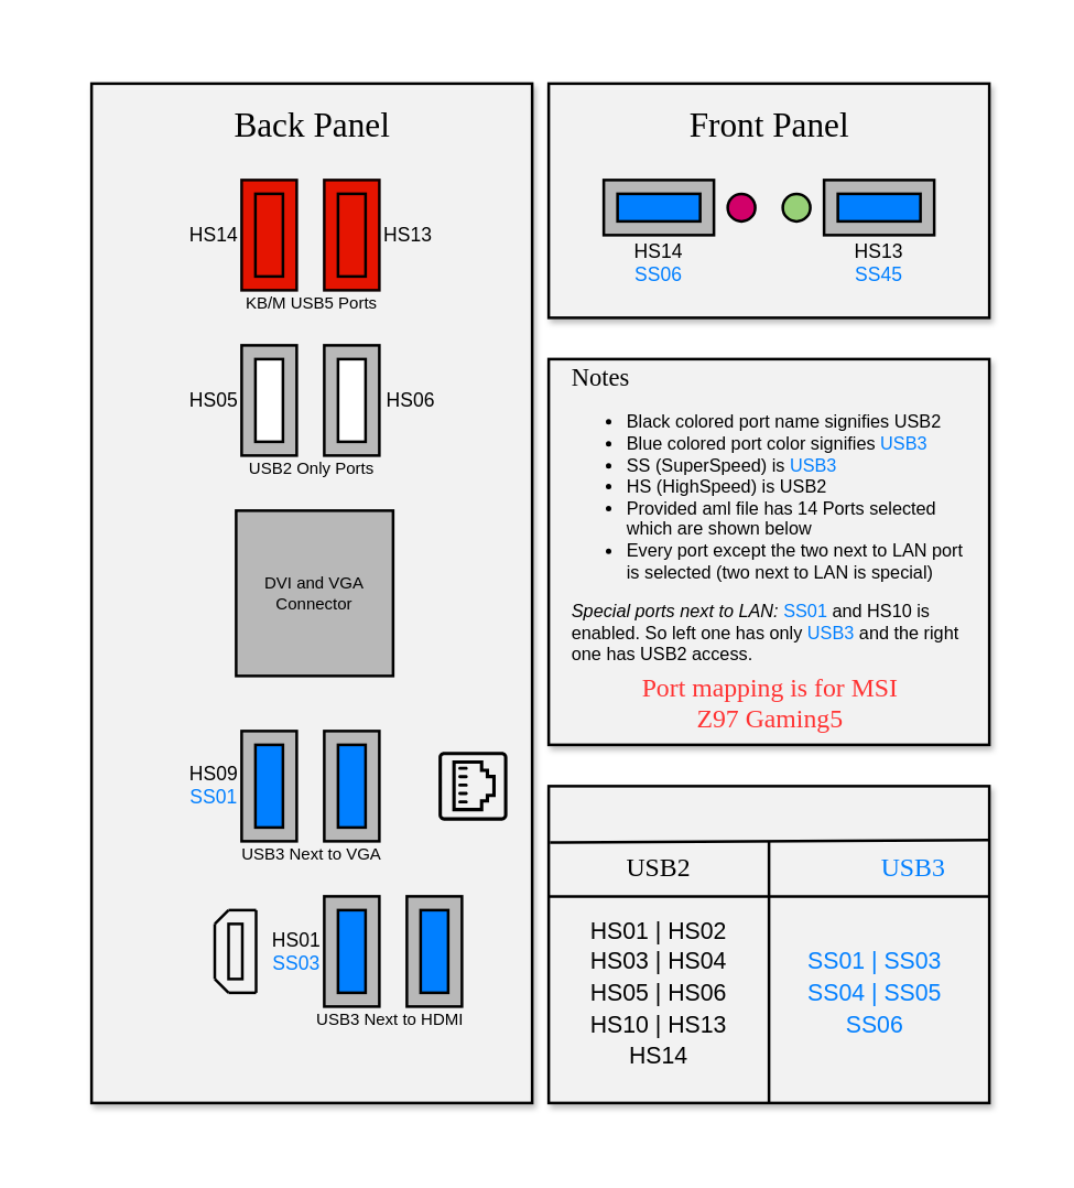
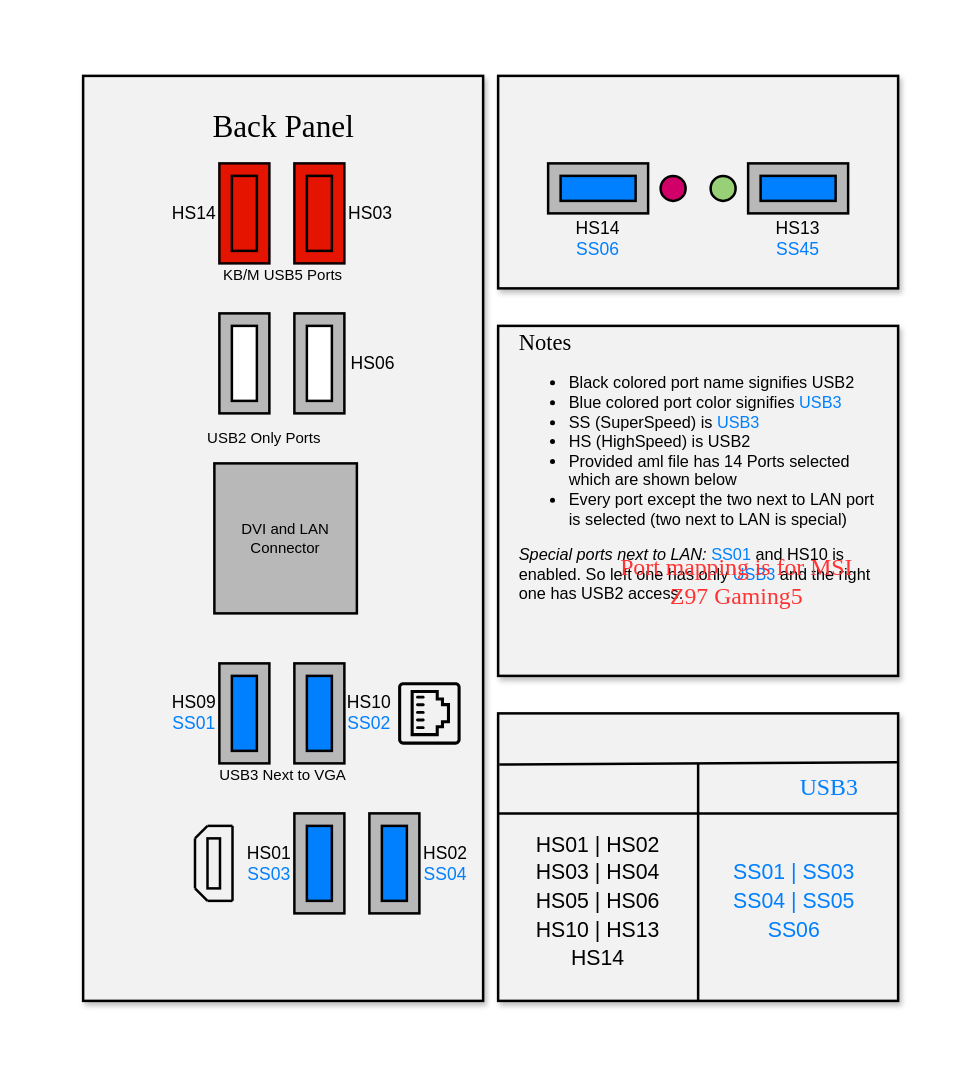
  <mxCell id="0" />
  <mxCell id="1" parent="0" />
  <mxCell id="2" value="" style="rounded=0;whiteSpace=wrap;html=1;strokeColor=#FFFFFF;strokeWidth=2;fillColor=none;gradientColor=none;fontFamily=Helvetica;fontSize=19;fontColor=#FF3333;shadow=0;" vertex="1" parent="1"><mxGeometry x="20" y="20" width="738" height="820" as="geometry" /></mxCell>
  <mxCell id="3" value="" style="rounded=0;whiteSpace=wrap;html=1;strokeColor=#000000;strokeWidth=2;fillColor=#F2F2F2;gradientColor=none;fontFamily=Comic Sans MS;shadow=1;" vertex="1" parent="1"><mxGeometry x="398" y="60" width="320" height="170" as="geometry" /></mxCell>
  <mxCell id="4" value="" style="rounded=0;whiteSpace=wrap;html=1;strokeColor=#000000;strokeWidth=2;fillColor=#F2F2F2;gradientColor=none;fontFamily=Helvetica;shadow=1;" vertex="1" parent="1"><mxGeometry x="66" y="60" width="320" height="740" as="geometry" /></mxCell>
  <mxCell id="5" value="" style="rounded=0;whiteSpace=wrap;html=1;strokeWidth=2;fillColor=#e51400;strokeColor=#0D0000;fontColor=#ffffff;" vertex="1" parent="1"><mxGeometry x="175" y="130" width="40" height="80" as="geometry" /></mxCell>
  <mxCell id="6" value="" style="rounded=0;whiteSpace=wrap;html=1;strokeWidth=2;fillColor=#e51400;strokeColor=#000000;fontColor=#ffffff;" vertex="1" parent="1"><mxGeometry x="185" y="140" width="20" height="60" as="geometry" /></mxCell>
  <mxCell id="7" value="" style="rounded=0;whiteSpace=wrap;html=1;strokeWidth=2;fillColor=#e51400;strokeColor=#0D0000;fontColor=#ffffff;" vertex="1" parent="1"><mxGeometry x="235" y="130" width="40" height="80" as="geometry" /></mxCell>
  <mxCell id="8" value="" style="rounded=0;whiteSpace=wrap;html=1;strokeWidth=2;fillColor=#e51400;strokeColor=#000000;fontColor=#ffffff;" vertex="1" parent="1"><mxGeometry x="245" y="140" width="20" height="60" as="geometry" /></mxCell>
  <mxCell id="9" value="" style="rounded=0;whiteSpace=wrap;html=1;strokeWidth=2;gradientColor=none;fillColor=#B8B8B8;" vertex="1" parent="1"><mxGeometry x="175" y="250" width="40" height="80" as="geometry" /></mxCell>
  <mxCell id="10" value="" style="rounded=0;whiteSpace=wrap;html=1;strokeWidth=2;gradientColor=none;" vertex="1" parent="1"><mxGeometry x="185" y="260" width="20" height="60" as="geometry" /></mxCell>
  <mxCell id="11" value="" style="rounded=0;whiteSpace=wrap;html=1;strokeWidth=2;gradientColor=none;fillColor=#B8B8B8;" vertex="1" parent="1"><mxGeometry x="235" y="250" width="40" height="80" as="geometry" /></mxCell>
  <mxCell id="12" value="" style="rounded=0;whiteSpace=wrap;html=1;strokeWidth=2;gradientColor=none;" vertex="1" parent="1"><mxGeometry x="245" y="260" width="20" height="60" as="geometry" /></mxCell>
  <mxCell id="13" value="KB/M USB5 Ports" style="text;html=1;strokeColor=none;fillColor=none;align=center;verticalAlign=middle;whiteSpace=wrap;rounded=0;" vertex="1" parent="1"><mxGeometry x="171" y="210" width="110" height="20" as="geometry" /></mxCell>
- <mxCell id="14" value="USB2 Only Ports" style="text;html=1;strokeColor=none;fillColor=none;align=center;verticalAlign=middle;whiteSpace=wrap;rounded=0;" vertex="1" parent="1"><mxGeometry x="171" y="330" width="110" height="20" as="geometry" /></mxCell>
+ <mxCell id="14" value="USB2 Only Ports" style="text;html=1;strokeColor=none;fillColor=none;align=center;verticalAlign=middle;whiteSpace=wrap;rounded=0;" vertex="1" parent="1"><mxGeometry x="156" y="340" width="110" height="20" as="geometry" /></mxCell>
  <mxCell id="15" value="" style="rounded=0;whiteSpace=wrap;html=1;strokeColor=#000000;strokeWidth=2;fillColor=#B8B8B8;gradientColor=none;" vertex="1" parent="1"><mxGeometry x="171" y="370" width="114" height="120" as="geometry" /></mxCell>
- <mxCell id="16" value="DVI and VGA&lt;br&gt;Connector" style="text;html=1;strokeColor=none;fillColor=none;align=center;verticalAlign=middle;whiteSpace=wrap;rounded=0;" vertex="1" parent="1"><mxGeometry x="168" y="395" width="120" height="70" as="geometry" /></mxCell>
+ <mxCell id="16" value="DVI and LAN&lt;br&gt;Connector" style="text;html=1;strokeColor=none;fillColor=none;align=center;verticalAlign=middle;whiteSpace=wrap;rounded=0;" vertex="1" parent="1"><mxGeometry x="168" y="395" width="120" height="70" as="geometry" /></mxCell>
  <mxCell id="17" value="" style="rounded=0;whiteSpace=wrap;html=1;strokeWidth=2;fillColor=#B8B8B8;gradientColor=none;fontFamily=Courier New;" vertex="1" parent="1"><mxGeometry x="175" y="530" width="40" height="80" as="geometry" /></mxCell>
  <mxCell id="18" value="" style="rounded=0;whiteSpace=wrap;html=1;strokeWidth=2;fillColor=#007FFF;gradientColor=none;fontFamily=Courier New;" vertex="1" parent="1"><mxGeometry x="185" y="540" width="20" height="60" as="geometry" /></mxCell>
  <mxCell id="19" value="" style="rounded=0;whiteSpace=wrap;html=1;strokeWidth=2;fillColor=#B8B8B8;gradientColor=none;fontFamily=Courier New;" vertex="1" parent="1"><mxGeometry x="235" y="530" width="40" height="80" as="geometry" /></mxCell>
  <mxCell id="20" value="" style="rounded=0;whiteSpace=wrap;html=1;strokeWidth=2;fillColor=#007FFF;gradientColor=none;fontFamily=Courier New;" vertex="1" parent="1"><mxGeometry x="245" y="540" width="20" height="60" as="geometry" /></mxCell>
  <mxCell id="21" value="" style="rounded=0;whiteSpace=wrap;html=1;strokeWidth=2;fillColor=#B8B8B8;gradientColor=none;fontFamily=Courier New;" vertex="1" parent="1"><mxGeometry x="295" y="650" width="40" height="80" as="geometry" /></mxCell>
  <mxCell id="22" value="" style="rounded=0;whiteSpace=wrap;html=1;strokeWidth=2;fillColor=#007FFF;gradientColor=none;fontFamily=Courier New;" vertex="1" parent="1"><mxGeometry x="305" y="660" width="20" height="60" as="geometry" /></mxCell>
  <mxCell id="23" value="" style="rounded=0;whiteSpace=wrap;html=1;strokeWidth=2;fillColor=#B8B8B8;gradientColor=none;fontFamily=Courier New;" vertex="1" parent="1"><mxGeometry x="235" y="650" width="40" height="80" as="geometry" /></mxCell>
  <mxCell id="24" value="" style="rounded=0;whiteSpace=wrap;html=1;strokeWidth=2;fillColor=#007FFF;gradientColor=none;fontFamily=Courier New;" vertex="1" parent="1"><mxGeometry x="245" y="660" width="20" height="60" as="geometry" /></mxCell>
  <mxCell id="25" value="" style="pointerEvents=1;shadow=0;dashed=0;html=1;strokeColor=none;fillColor=#000000;aspect=fixed;labelPosition=center;verticalLabelPosition=bottom;verticalAlign=top;align=center;outlineConnect=0;shape=mxgraph.vvd.ethernet_port;fontFamily=Courier New;rotation=-90;fontColor=#ffffff;" vertex="1" parent="1"><mxGeometry x="318" y="545" width="50" height="50" as="geometry" /></mxCell>
  <mxCell id="26" value="" style="endArrow=none;html=1;fontFamily=Courier New;strokeWidth=2;" edge="1" parent="1"><mxGeometry width="50" height="50" relative="1" as="geometry"><mxPoint x="185.5" y="720" as="sourcePoint" /><mxPoint x="185.5" y="660" as="targetPoint" /></mxGeometry></mxCell>
  <mxCell id="27" value="" style="endArrow=none;html=1;strokeWidth=2;fontFamily=Courier New;" edge="1" parent="1"><mxGeometry width="50" height="50" relative="1" as="geometry"><mxPoint x="165.5" y="720" as="sourcePoint" /><mxPoint x="185.5" y="720" as="targetPoint" /><Array as="points" /></mxGeometry></mxCell>
  <mxCell id="28" value="" style="endArrow=none;html=1;strokeWidth=2;fontFamily=Courier New;" edge="1" parent="1"><mxGeometry width="50" height="50" relative="1" as="geometry"><mxPoint x="165.5" y="660" as="sourcePoint" /><mxPoint x="185.5" y="660" as="targetPoint" /></mxGeometry></mxCell>
  <mxCell id="29" value="" style="endArrow=none;html=1;strokeWidth=2;fontFamily=Courier New;" edge="1" parent="1"><mxGeometry width="50" height="50" relative="1" as="geometry"><mxPoint x="165.5" y="720" as="sourcePoint" /><mxPoint x="155.5" y="710" as="targetPoint" /><Array as="points" /></mxGeometry></mxCell>
  <mxCell id="30" value="" style="endArrow=none;html=1;strokeWidth=2;fontFamily=Courier New;" edge="1" parent="1"><mxGeometry width="50" height="50" relative="1" as="geometry"><mxPoint x="165.5" y="660" as="sourcePoint" /><mxPoint x="155.5" y="670" as="targetPoint" /></mxGeometry></mxCell>
  <mxCell id="31" value="" style="endArrow=none;html=1;fontFamily=Courier New;strokeWidth=2;" edge="1" parent="1"><mxGeometry width="50" height="50" relative="1" as="geometry"><mxPoint x="155.5" y="710" as="sourcePoint" /><mxPoint x="155.5" y="670" as="targetPoint" /></mxGeometry></mxCell>
  <mxCell id="32" value="" style="rounded=0;whiteSpace=wrap;html=1;strokeColor=#000000;strokeWidth=2;fillColor=none;gradientColor=none;fontFamily=Courier New;" vertex="1" parent="1"><mxGeometry x="165.5" y="670" width="10" height="40" as="geometry" /></mxCell>
  <mxCell id="33" value="USB3 Next to VGA" style="text;html=1;strokeColor=none;fillColor=none;align=center;verticalAlign=middle;whiteSpace=wrap;rounded=0;" vertex="1" parent="1"><mxGeometry x="171" y="610" width="110" height="20" as="geometry" /></mxCell>
- <mxCell id="34" value="USB3 Next to HDMI" style="text;html=1;strokeColor=none;fillColor=none;align=center;verticalAlign=middle;whiteSpace=wrap;rounded=0;" vertex="1" parent="1"><mxGeometry x="228" y="730" width="110" height="20" as="geometry" /></mxCell>
- <mxCell id="35" value="&lt;font style=&quot;font-size: 14px&quot;&gt;HS13&lt;/font&gt;" style="text;html=1;strokeColor=none;fillColor=none;align=center;verticalAlign=middle;whiteSpace=wrap;rounded=0;fontFamily=Helvetica;" vertex="1" parent="1"><mxGeometry x="276" y="160" width="40" height="20" as="geometry" /></mxCell>
+ <mxCell id="35" value="&lt;font style=&quot;font-size: 14px&quot;&gt;HS03&lt;/font&gt;" style="text;html=1;strokeColor=none;fillColor=none;align=center;verticalAlign=middle;whiteSpace=wrap;rounded=0;fontFamily=Helvetica;" vertex="1" parent="1"><mxGeometry x="276" y="160" width="40" height="20" as="geometry" /></mxCell>
  <mxCell id="36" value="&lt;font style=&quot;font-size: 14px&quot;&gt;HS14&lt;/font&gt;" style="text;html=1;strokeColor=none;fillColor=none;align=center;verticalAlign=middle;whiteSpace=wrap;rounded=0;fontFamily=Helvetica;" vertex="1" parent="1"><mxGeometry x="135" y="160" width="40" height="20" as="geometry" /></mxCell>
- <mxCell id="37" value="&lt;font style=&quot;font-size: 14px&quot;&gt;HS05&lt;/font&gt;" style="text;html=1;strokeColor=none;fillColor=none;align=center;verticalAlign=middle;whiteSpace=wrap;rounded=0;fontFamily=Helvetica;" vertex="1" parent="1"><mxGeometry x="135" y="280" width="40" height="20" as="geometry" /></mxCell>
  <mxCell id="38" value="&lt;font style=&quot;font-size: 14px&quot;&gt;HS06&lt;/font&gt;" style="text;html=1;strokeColor=none;fillColor=none;align=center;verticalAlign=middle;whiteSpace=wrap;rounded=0;fontFamily=Helvetica;" vertex="1" parent="1"><mxGeometry x="278" y="280" width="40" height="20" as="geometry" /></mxCell>
  <mxCell id="39" value="&lt;font style=&quot;font-size: 14px&quot;&gt;HS09&lt;br&gt;&lt;font color=&quot;#007fff&quot;&gt;SS01&lt;/font&gt;&lt;br&gt;&lt;/font&gt;" style="text;html=1;strokeColor=none;fillColor=none;align=center;verticalAlign=middle;whiteSpace=wrap;rounded=0;fontFamily=Helvetica;" vertex="1" parent="1"><mxGeometry x="135" y="559" width="40" height="20" as="geometry" /></mxCell>
+ <mxCell id="40" value="&lt;font style=&quot;font-size: 14px&quot;&gt;HS10&lt;br&gt;&lt;font color=&quot;#007fff&quot;&gt;SS02&lt;/font&gt;&lt;br&gt;&lt;/font&gt;" style="text;html=1;strokeColor=none;fillColor=none;align=center;verticalAlign=middle;whiteSpace=wrap;rounded=0;fontFamily=Helvetica;" vertex="1" parent="1"><mxGeometry x="275" y="559" width="40" height="20" as="geometry" /></mxCell>
  <mxCell id="41" value="&lt;font style=&quot;font-size: 14px&quot;&gt;HS01&lt;br&gt;&lt;font color=&quot;#007fff&quot;&gt;SS03&lt;/font&gt;&lt;br&gt;&lt;/font&gt;" style="text;html=1;strokeColor=none;fillColor=none;align=center;verticalAlign=middle;whiteSpace=wrap;rounded=0;fontFamily=Helvetica;" vertex="1" parent="1"><mxGeometry x="195" y="680" width="40" height="20" as="geometry" /></mxCell>
- <mxCell id="43" value="&lt;font style=&quot;font-size: 25px&quot;&gt;Back Panel&lt;/font&gt;" style="text;html=1;strokeColor=none;fillColor=none;align=center;verticalAlign=middle;whiteSpace=wrap;rounded=0;fontFamily=Comic Sans MS;" vertex="1" parent="1"><mxGeometry x="142.5" y="70" width="167" height="40" as="geometry" /></mxCell>
+ <mxCell id="42" value="&lt;font style=&quot;font-size: 14px&quot;&gt;HS02&lt;br&gt;&lt;font color=&quot;#007fff&quot;&gt;SS04&lt;/font&gt;&lt;br&gt;&lt;/font&gt;" style="text;html=1;strokeColor=none;fillColor=none;align=center;verticalAlign=middle;whiteSpace=wrap;rounded=0;fontFamily=Helvetica;" vertex="1" parent="1"><mxGeometry x="336" y="680" width="40" height="20" as="geometry" /></mxCell>
+ <mxCell id="43" value="&lt;font style=&quot;font-size: 25px&quot;&gt;Back Panel&lt;/font&gt;" style="text;html=1;strokeColor=none;fillColor=none;align=center;verticalAlign=middle;whiteSpace=wrap;rounded=0;fontFamily=Comic Sans MS;" vertex="1" parent="1"><mxGeometry x="142.5" y="80" width="167" height="40" as="geometry" /></mxCell>
  <mxCell id="44" value="" style="rounded=0;whiteSpace=wrap;html=1;strokeWidth=2;fillColor=#B8B8B8;gradientColor=none;fontFamily=Courier New;rotation=90;" vertex="1" parent="1"><mxGeometry x="458" y="110" width="40" height="80" as="geometry" /></mxCell>
  <mxCell id="45" value="" style="rounded=0;whiteSpace=wrap;html=1;strokeWidth=2;fillColor=#007FFF;gradientColor=none;fontFamily=Courier New;rotation=90;" vertex="1" parent="1"><mxGeometry x="468" y="120" width="20" height="60" as="geometry" /></mxCell>
  <mxCell id="46" value="" style="rounded=0;whiteSpace=wrap;html=1;strokeWidth=2;fillColor=#B8B8B8;gradientColor=none;fontFamily=Courier New;rotation=90;" vertex="1" parent="1"><mxGeometry x="618" y="110" width="40" height="80" as="geometry" /></mxCell>
  <mxCell id="47" value="" style="rounded=0;whiteSpace=wrap;html=1;strokeWidth=2;fillColor=#007FFF;gradientColor=none;fontFamily=Courier New;rotation=90;" vertex="1" parent="1"><mxGeometry x="628" y="120" width="20" height="60" as="geometry" /></mxCell>
  <mxCell id="48" value="&lt;font style=&quot;font-size: 14px&quot;&gt;HS14&lt;br&gt;&lt;font color=&quot;#007fff&quot;&gt;SS06&lt;/font&gt;&lt;br&gt;&lt;/font&gt;" style="text;html=1;strokeColor=none;fillColor=none;align=center;verticalAlign=middle;whiteSpace=wrap;rounded=0;fontFamily=Helvetica;" vertex="1" parent="1"><mxGeometry x="458" y="180" width="40" height="20" as="geometry" /></mxCell>
  <mxCell id="49" value="&lt;font style=&quot;font-size: 14px&quot;&gt;HS13&lt;br&gt;&lt;font color=&quot;#007fff&quot;&gt;SS45&lt;/font&gt;&lt;br&gt;&lt;/font&gt;" style="text;html=1;strokeColor=none;fillColor=none;align=center;verticalAlign=middle;whiteSpace=wrap;rounded=0;fontFamily=Helvetica;" vertex="1" parent="1"><mxGeometry x="618" y="180" width="40" height="20" as="geometry" /></mxCell>
  <mxCell id="50" value="" style="ellipse;whiteSpace=wrap;html=1;aspect=fixed;strokeColor=#000000;strokeWidth=2;fillColor=#D10069;gradientColor=none;fontFamily=Comic Sans MS;" vertex="1" parent="1"><mxGeometry x="528" y="140" width="20" height="20" as="geometry" /></mxCell>
  <mxCell id="51" value="" style="ellipse;whiteSpace=wrap;html=1;aspect=fixed;strokeColor=#000000;strokeWidth=2;fillColor=#97D077;gradientColor=none;fontFamily=Comic Sans MS;" vertex="1" parent="1"><mxGeometry x="568" y="140" width="20" height="20" as="geometry" /></mxCell>
- <mxCell id="52" value="&lt;font style=&quot;font-size: 25px&quot;&gt;Front Panel&lt;/font&gt;" style="text;html=1;strokeColor=none;fillColor=none;align=center;verticalAlign=middle;whiteSpace=wrap;rounded=0;fontFamily=Comic Sans MS;" vertex="1" parent="1"><mxGeometry x="474.5" y="70" width="167" height="40" as="geometry" /></mxCell>
  <mxCell id="53" value="" style="rounded=0;whiteSpace=wrap;html=1;strokeColor=#000000;strokeWidth=2;fillColor=#F2F2F2;gradientColor=none;fontFamily=Comic Sans MS;shadow=1;" vertex="1" parent="1"><mxGeometry x="398" y="260" width="320" height="280" as="geometry" /></mxCell>
  <mxCell id="54" value="&lt;font&gt;&lt;font style=&quot;font-size: 18px&quot;&gt;Notes&lt;/font&gt;&lt;br&gt;&lt;ul style=&quot;font-size: 13px ; font-family: &amp;#34;helvetica&amp;#34;&quot;&gt;&lt;li&gt;&lt;font face=&quot;Helvetica&quot; style=&quot;font-size: 13px&quot;&gt;Black colored port name signifies USB2&lt;/font&gt;&lt;/li&gt;&lt;li&gt;&lt;font face=&quot;Helvetica&quot; style=&quot;font-size: 13px&quot;&gt;Blue colored port color signifies &lt;font color=&quot;#007fff&quot; style=&quot;font-size: 13px&quot;&gt;USB3&lt;/font&gt;&lt;/font&gt;&lt;/li&gt;&lt;li&gt;&lt;font face=&quot;Helvetica&quot; style=&quot;font-size: 13px&quot;&gt;SS (SuperSpeed) is &lt;font color=&quot;#007fff&quot; style=&quot;font-size: 13px&quot;&gt;USB3&lt;/font&gt;&lt;/font&gt;&lt;/li&gt;&lt;li&gt;&lt;font face=&quot;Helvetica&quot; style=&quot;font-size: 13px&quot;&gt;HS (HighSpeed) is USB2&lt;/font&gt;&lt;/li&gt;&lt;li&gt;&lt;font face=&quot;Helvetica&quot; style=&quot;font-size: 13px&quot;&gt;Provided aml file has 14 Ports selected which are shown below&lt;/font&gt;&lt;/li&gt;&lt;li&gt;&lt;font face=&quot;Helvetica&quot; style=&quot;font-size: 13px&quot;&gt;Every port except the two next to LAN port is selected (two next to LAN is special)&lt;/font&gt;&lt;/li&gt;&lt;/ul&gt;&lt;div&gt;&lt;font face=&quot;Helvetica&quot;&gt;&lt;span style=&quot;font-size: 13px&quot;&gt;&lt;i&gt;Special ports next to LAN:&lt;/i&gt; &lt;font color=&quot;#007fff&quot;&gt;SS01&lt;/font&gt; and HS10 is enabled. So left one has only &lt;font color=&quot;#007fff&quot;&gt;USB3&lt;/font&gt; and the right one has USB2 access.&lt;/span&gt;&lt;/font&gt;&lt;/div&gt;&lt;br&gt;&lt;/font&gt;" style="text;html=1;strokeColor=none;fillColor=none;align=left;verticalAlign=middle;whiteSpace=wrap;rounded=0;fontFamily=Comic Sans MS;" vertex="1" parent="1"><mxGeometry x="413" y="330" width="295" height="100" as="geometry" /></mxCell>
- <mxCell id="55" value="&lt;font style=&quot;font-size: 19px;&quot;&gt;Port mapping is for MSI Z97 Gaming5&lt;/font&gt;" style="text;html=1;strokeColor=none;fillColor=none;align=center;verticalAlign=middle;whiteSpace=wrap;rounded=0;fontFamily=Comic Sans MS;fontSize=19;fontColor=#FF3333;" vertex="1" parent="1"><mxGeometry x="460" y="500" width="198" height="20" as="geometry" /></mxCell>
+ <mxCell id="55" value="&lt;font style=&quot;font-size: 19px;&quot;&gt;Port mapping is for MSI Z97 Gaming5&lt;/font&gt;" style="text;html=1;strokeColor=none;fillColor=none;align=center;verticalAlign=middle;whiteSpace=wrap;rounded=0;fontFamily=Comic Sans MS;fontSize=19;fontColor=#FF3333;" vertex="1" parent="1"><mxGeometry x="490" y="455" width="198" height="20" as="geometry" /></mxCell>
  <mxCell id="56" value="" style="rounded=0;whiteSpace=wrap;html=1;strokeColor=#000000;strokeWidth=2;fillColor=#F2F2F2;gradientColor=none;fontFamily=Comic Sans MS;fontSize=16;fontColor=#FF3333;shadow=1;" vertex="1" parent="1"><mxGeometry x="398" y="570" width="320" height="230" as="geometry" /></mxCell>
  <mxCell id="57" value="" style="endArrow=none;html=1;strokeWidth=2;fontFamily=Comic Sans MS;fontSize=19;fontColor=#FF3333;exitX=0.003;exitY=0.178;exitDx=0;exitDy=0;exitPerimeter=0;entryX=1;entryY=0.17;entryDx=0;entryDy=0;entryPerimeter=0;" edge="1" parent="1" source="56" target="56"><mxGeometry width="50" height="50" relative="1" as="geometry"><mxPoint x="408" y="670" as="sourcePoint" /><mxPoint x="458" y="620" as="targetPoint" /></mxGeometry></mxCell>
  <mxCell id="58" value="" style="endArrow=none;html=1;strokeWidth=2;fontFamily=Comic Sans MS;fontSize=19;fontColor=#FF3333;exitX=0.5;exitY=1;exitDx=0;exitDy=0;" edge="1" parent="1" source="56"><mxGeometry width="50" height="50" relative="1" as="geometry"><mxPoint x="458" y="770" as="sourcePoint" /><mxPoint x="558" y="610" as="targetPoint" /></mxGeometry></mxCell>
  <mxCell id="59" value="" style="endArrow=none;html=1;strokeWidth=2;fontFamily=Comic Sans MS;fontSize=19;fontColor=#FF3333;entryX=0;entryY=0.348;entryDx=0;entryDy=0;entryPerimeter=0;exitX=1;exitY=0.348;exitDx=0;exitDy=0;exitPerimeter=0;" edge="1" parent="1" source="56" target="56"><mxGeometry width="50" height="50" relative="1" as="geometry"><mxPoint x="398" y="700" as="sourcePoint" /><mxPoint x="448" y="650" as="targetPoint" /></mxGeometry></mxCell>
- <mxCell id="60" value="&lt;font color=&quot;#000000&quot;&gt;USB2&lt;/font&gt;" style="text;html=1;strokeColor=none;fillColor=none;align=center;verticalAlign=middle;whiteSpace=wrap;rounded=0;fontFamily=Comic Sans MS;fontSize=19;fontColor=#FF3333;" vertex="1" parent="1"><mxGeometry x="458" y="620" width="40" height="20" as="geometry" /></mxCell>
  <mxCell id="61" value="&lt;font color=&quot;#007fff&quot;&gt;USB3&lt;/font&gt;" style="text;html=1;strokeColor=none;fillColor=none;align=center;verticalAlign=middle;whiteSpace=wrap;rounded=0;fontFamily=Comic Sans MS;fontSize=19;fontColor=#FF3333;" vertex="1" parent="1"><mxGeometry x="643" y="620" width="40" height="20" as="geometry" /></mxCell>
  <mxCell id="62" value="&lt;font color=&quot;#000000&quot; style=&quot;font-size: 17px&quot;&gt;HS01 | HS02&lt;br&gt;HS03 | HS04&lt;br&gt;HS05 | HS06&lt;br&gt;HS10 | HS13&lt;br&gt;HS14&lt;/font&gt;" style="text;html=1;strokeColor=none;fillColor=none;align=center;verticalAlign=middle;whiteSpace=wrap;rounded=0;fontFamily=Helvetica;fontSize=19;fontColor=#FF3333;" vertex="1" parent="1"><mxGeometry x="408" y="700" width="140" height="40" as="geometry" /></mxCell>
  <mxCell id="63" value="&lt;font color=&quot;#007fff&quot; style=&quot;font-size: 17px&quot;&gt;&lt;span&gt;SS01 | SS03&lt;br&gt;&lt;/span&gt;SS04 | SS05&lt;br&gt;SS06&lt;/font&gt;" style="text;html=1;strokeColor=none;fillColor=none;align=center;verticalAlign=middle;whiteSpace=wrap;rounded=0;fontFamily=Helvetica;fontSize=19;fontColor=#FF3333;" vertex="1" parent="1"><mxGeometry x="564.5" y="700" width="140" height="40" as="geometry" /></mxCell>
